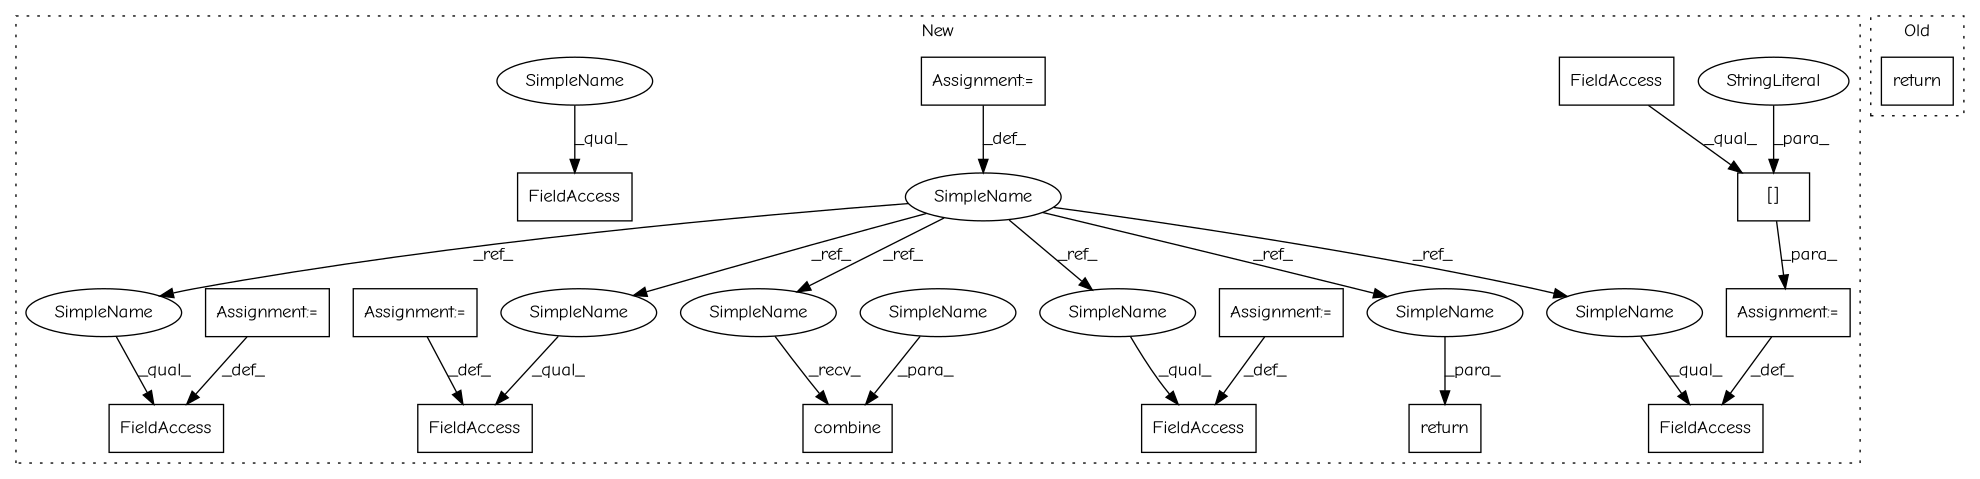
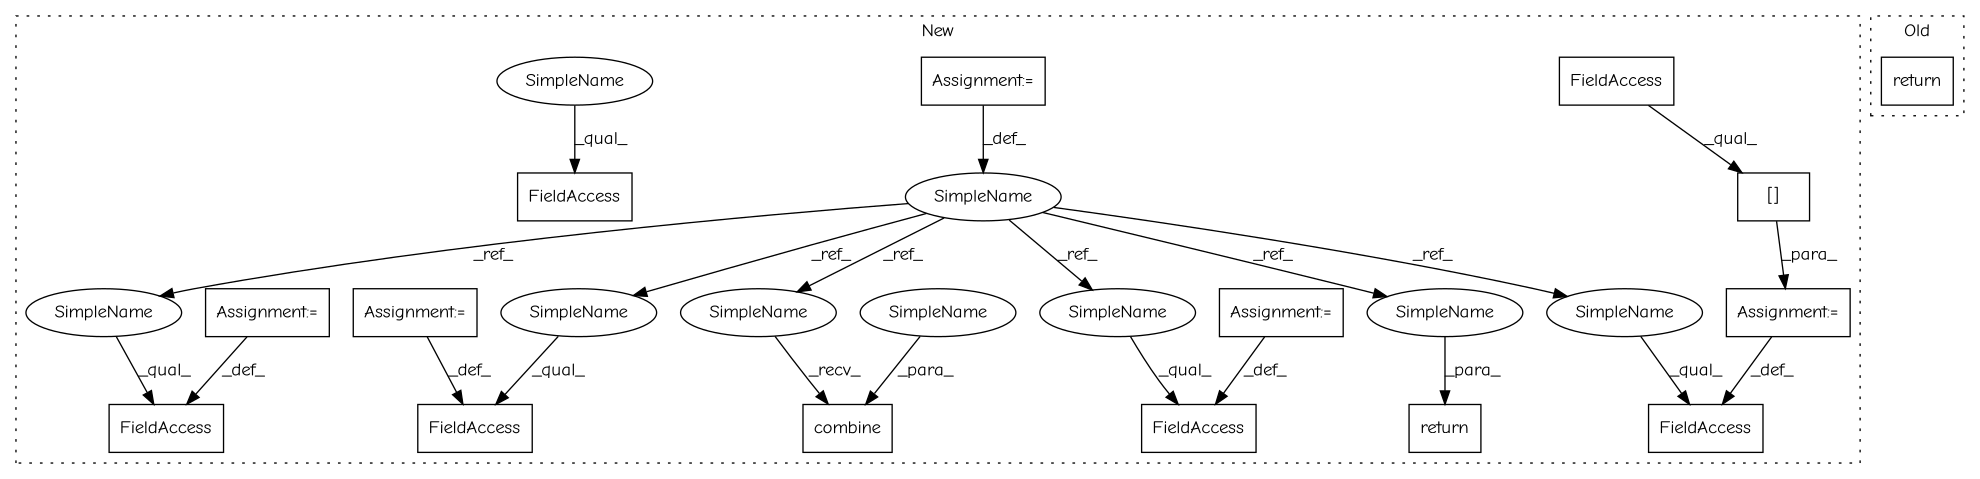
  digraph {
    fontname="Comic Neue"
    node [a=42 l=6 s=10693 shape=box fontname="Comic Neue"]
    edge [fontname="Comic Neue"]
    n1 [a=32 l="8,1" label=combine s="10817,10834"]
    n2 [label=SimpleName s=10761 shape=ellipse]
    n3 [a=41 l=7 label=return s=11194]
    n4 [a=22 l=29 label=FieldAccess]
    n5 [a=22 l=12 label=FieldAccess s=10918]
    n6 [a=7 l=1 label="Assignment:=" s=10930]
    n7 [a=7 l=1 label="Assignment:=" s=10767]
    n8 [a=22 l=32 label=FieldAccess s=10841]
    n9 [a=22 l=13 label=FieldAccess s=11116]
    n10 [a=22 l=13 label=FieldAccess s=11155]
    n11 [a=7 l=1 label="Assignment:=" s=10873]
    n12 [a=7 l=1 label="Assignment:=" s=11129]
    n13 [a=7 l=1 label="Assignment:=" s=11168]
    n14 [a=2 l="10,1" label="[]" s="10931,10948"]
-   n15 [a=45 l=7 label=StringLiteral s=10941 shape=ellipse]
    n16 [a=22 l=9 label=FieldAccess s=10931]
    n17 [label=SimpleName s=11155 shape=ellipse]
    n18 [label=SimpleName s=11116 shape=ellipse]
    n19 [label=SimpleName s=10810 shape=ellipse]
    n20 [label=SimpleName s=10841 shape=ellipse]
    n21 [label=SimpleName s=11201 shape=ellipse]
    n22 [label=SimpleName s=10918 shape=ellipse]
    n23 [l=9 label=SimpleName s=10825 shape=ellipse]
    n24 [l=9 label=SimpleName shape=ellipse]
    n25 [a=41 l=7 label=return s=10363]
    subgraph cluster_1 {
      label=New
      style=dotted
      n1
      n2
      n3
      n4
      n5
      n6
      n7
      n8
      n9
      n10
      n11
      n12
      n13
      n14
-     n15
      n16
      n17
      n18
      n19
      n20
      n21
      n22
      n23
      n24
    }
    subgraph cluster_2 {
      label=Old
      style=dotted
      n25
    }
    n2 -> n17 [label=_ref_]
    n2 -> n18 [label=_ref_]
    n2 -> n19 [label=_ref_]
    n2 -> n20 [label=_ref_]
    n2 -> n21 [label=_ref_]
    n2 -> n22 [label=_ref_]
    n6 -> n5 [label=_def_]
    n7 -> n2 [label=_def_]
    n11 -> n8 [label=_def_]
    n12 -> n9 [label=_def_]
    n13 -> n10 [label=_def_]
    n14 -> n6 [label=_para_]
-   n15 -> n14 [label=_para_]
    n16 -> n14 [label=_qual_]
    n17 -> n10 [label=_qual_]
    n18 -> n9 [label=_qual_]
    n19 -> n1 [label=_recv_]
    n20 -> n8 [label=_qual_]
    n21 -> n3 [label=_para_]
    n22 -> n5 [label=_qual_]
    n23 -> n1 [label=_para_]
    n24 -> n4 [label=_qual_]
  }
